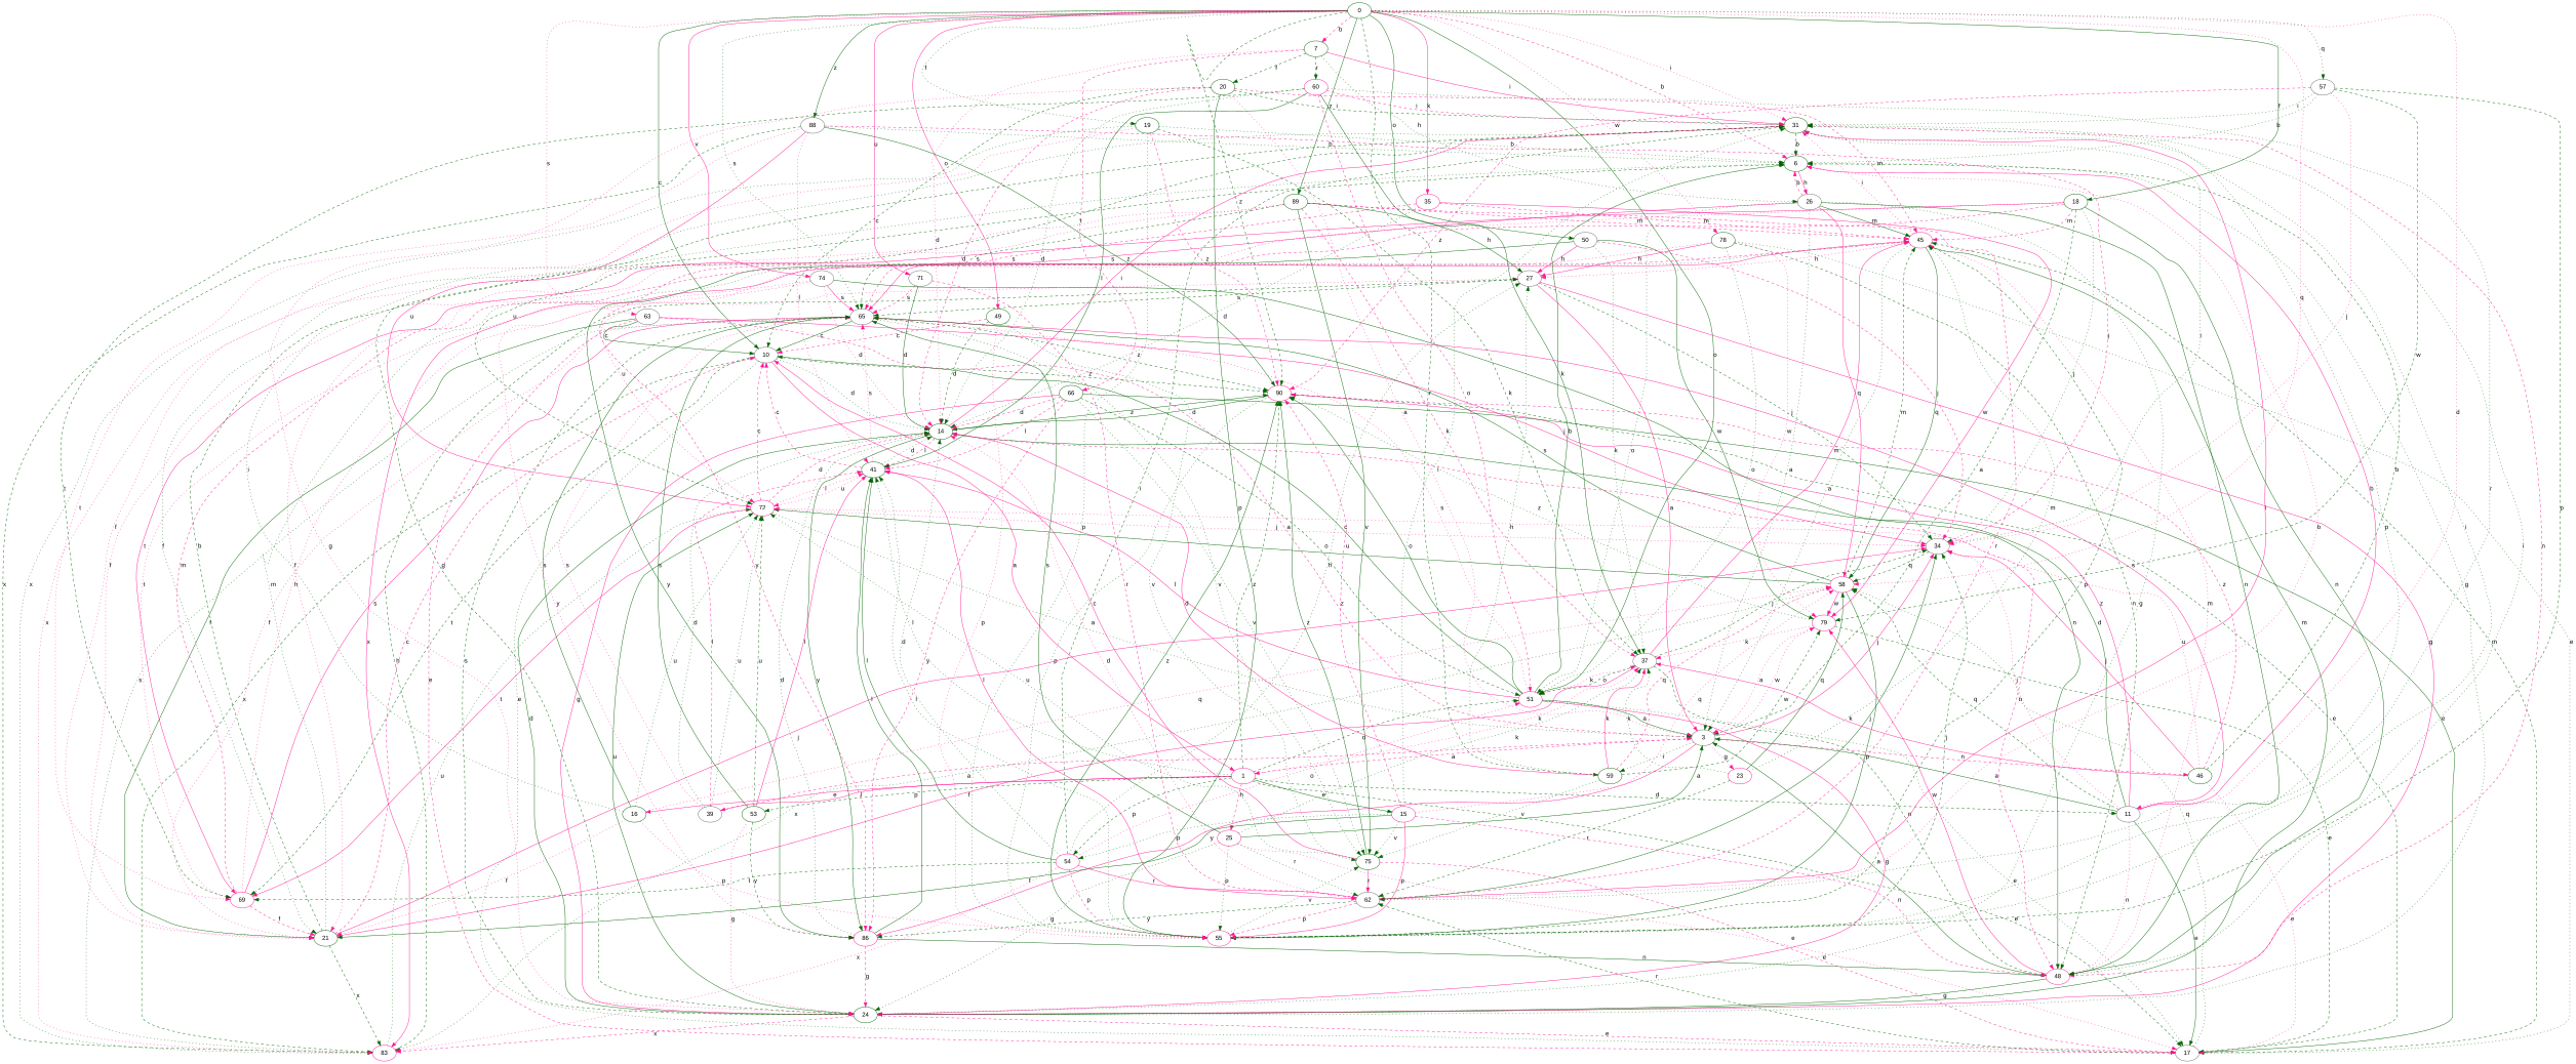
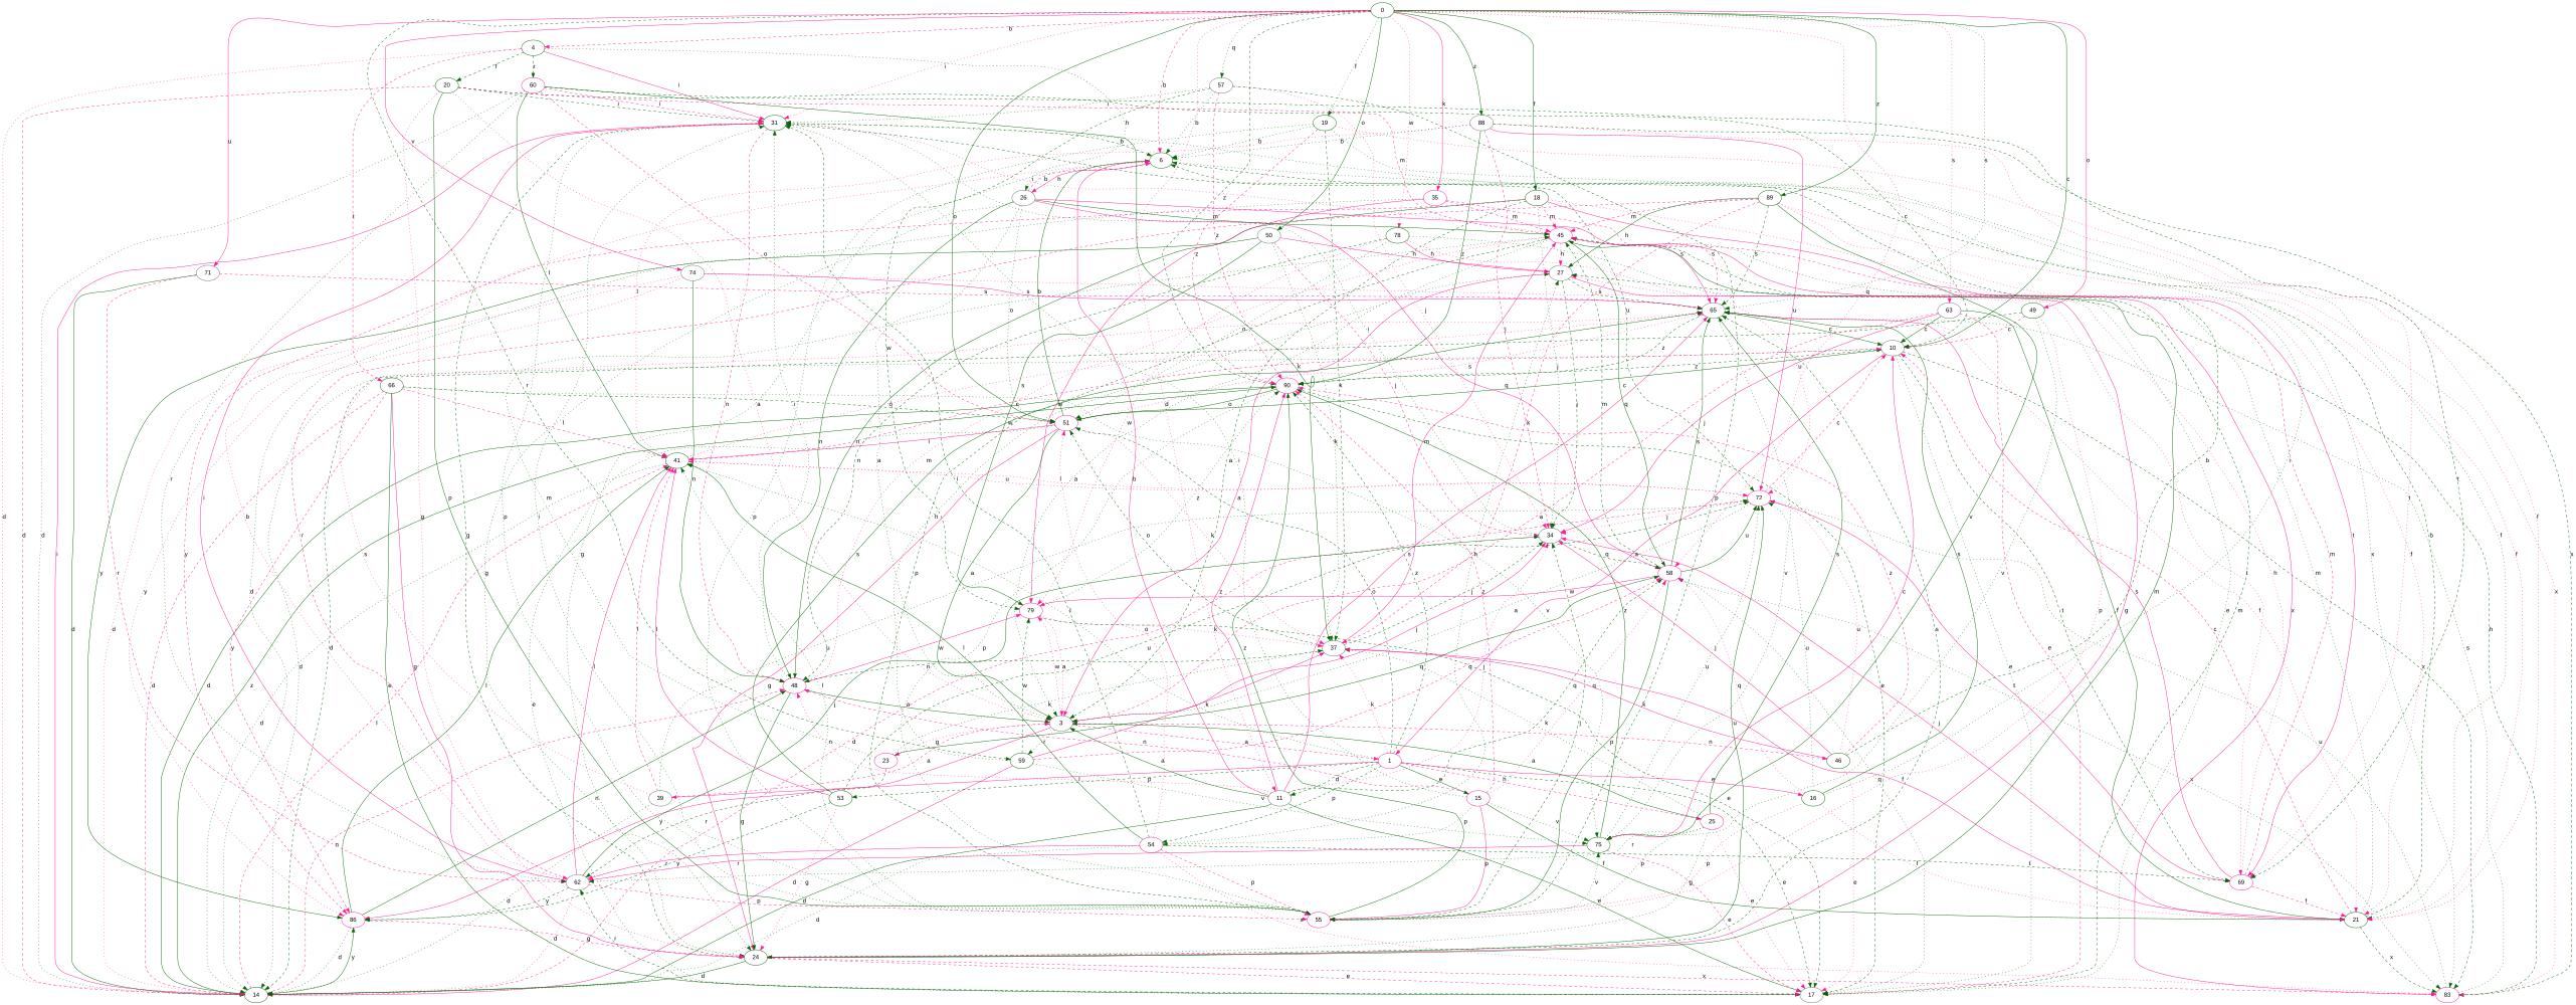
  strict digraph {
    fontname="Liberation Sans"
    node [color=darkgreen fontname="Liberation Sans"]
    edge [color=darkgreen fontname="Liberation Sans" style=dotted]
    0
-   4 [label=7]
+   4
    6
    10 [color=gray40]
    11 [color=gray40]
    18
    19
    31
    35 [color=deeppink]
    49
    50 [color=gray40]
    51 [color=deeppink]
    57 [color=gray40]
    58 [color=deeppink]
    59
    63 [color=gray40]
    65 [color=gray40]
    71 [color=gray40]
    74 [color=gray40]
    78
    88 [color=gray40]
    89
    90 [color=deeppink]
    14
    20
    26 [color=gray40]
    60 [color=deeppink]
    66
    21
    24
    1 [color=deeppink]
    17 [color=gray40]
    69 [color=deeppink]
    83 [color=deeppink]
    3 [color=gray40]
    34 [color=gray40]
    48 [color=deeppink]
    86 [color=deeppink]
    45 [color=deeppink]
    37 [color=gray40]
    55 [color=deeppink]
    72 [color=deeppink]
    79 [color=deeppink]
    75
    27 [color=gray40]
    41
    62 [color=gray40]
    15 [color=deeppink]
    16
    25 [color=deeppink]
    39 [color=gray40]
    53
    54 [color=deeppink]
    23 [color=deeppink]
    46
    0 -> 4 [color=deeppink label=b style=dashed]
    0 -> 6 [color=deeppink label=b style=dashed]
    0 -> 10 [label=c style=solid]
    0 -> 11 [color=deeppink label=d]
    0 -> 18 [label=f style=solid]
    0 -> 19 [label=f]
    0 -> 31 [color=deeppink label=i]
    0 -> 35 [color=deeppink label=k style=solid]
    0 -> 49 [color=deeppink label=o style=solid]
    0 -> 50 [label=o style=solid]
    0 -> 51 [label=o style=solid]
    0 -> 57 [label=q]
    0 -> 58 [color=deeppink label=q]
    0 -> 59 [label=r style=dashed]
    0 -> 63 [color=deeppink label=s]
    0 -> 65 [label=s]
    0 -> 71 [color=deeppink label=u style=solid]
    0 -> 74 [color=deeppink label=v style=solid]
    0 -> 78 [color=deeppink label=w]
    0 -> 88 [label=z style=solid]
    0 -> 89 [label=z style=solid]
    0 -> 90 [label=z style=dashed]
    4 -> 31 [color=deeppink label=i style=solid]
    4 -> 14 [color=deeppink label=d]
    4 -> 20 [label=f style=dashed]
    4 -> 26 [label=h]
    4 -> 60 [label=r style=dashed]
    4 -> 66 [color=deeppink label=t style=dashed]
    6 -> 26 [color=deeppink label=h style=solid]
    6 -> 21 [label=f]
    6 -> 24 [label=g]
    10 -> 90 [label=z style=dashed]
    10 -> 14 [label=d]
    10 -> 1 [color=deeppink label=a style=solid]
    10 -> 17 [label=e]
    10 -> 69 [label=t style=dashed]
    10 -> 83 [label=x style=dashed]
    11 -> 6 [color=deeppink label=b style=solid]
    11 -> 58 [label=q style=dashed]
    11 -> 65 [color=deeppink label=s style=solid]
    11 -> 90 [color=deeppink label=z style=solid]
    11 -> 14 [label=d style=solid]
    11 -> 17 [label=e style=solid]
    11 -> 3 [label=a style=solid]
    11 -> 34 [color=deeppink label=j]
    11 -> 48 [color=deeppink label=n]
    18 -> 21 [color=deeppink label=f]
    18 -> 69 [color=deeppink label=t style=solid]
    18 -> 3 [label=a style=dashed]
    18 -> 34 [label=j]
    18 -> 48 [label=n style=solid]
    18 -> 86 [color=deeppink label=y style=dashed]
    18 -> 45 [color=deeppink label=m style=dashed]
    19 -> 6 [label=b]
    19 -> 90 [color=deeppink label=z style=dashed]
    19 -> 21 [color=deeppink label=f]
    19 -> 83 [label=x]
    19 -> 37 [label=k style=dashed]
    19 -> 55 [label=p]
    31 -> 6 [label=b style=dashed]
    31 -> 24 [label=g style=dashed]
    31 -> 48 [color=deeppink label=n style=dashed]
    31 -> 55 [label=p]
    31 -> 72 [label=u style=dashed]
    35 -> 65 [color=deeppink label=s style=dashed]
    35 -> 14 [label=d]
    35 -> 45 [color=deeppink label=m style=dashed]
    35 -> 79 [color=deeppink label=w style=solid]
    49 -> 10 [color=deeppink label=c style=dashed]
    49 -> 14 [label=d style=dashed]
    49 -> 55 [color=deeppink label=p]
    49 -> 75 [label=v]
    50 -> 34 [color=deeppink label=j style=dashed]
    50 -> 86 [label=y style=solid]
    50 -> 37 [label=k]
    50 -> 79 [label=w style=solid]
    50 -> 27 [color=deeppink label=h style=solid]
    51 -> 6 [label=b style=solid]
    51 -> 10 [label=c style=solid]
    51 -> 65 [color=deeppink label=s]
    51 -> 24 [color=deeppink label=g style=solid]
    51 -> 17 [label=e]
    51 -> 3 [label=a style=solid]
    51 -> 37 [color=deeppink label=k]
    51 -> 41 [color=deeppink label=l style=solid]
    57 -> 6 [label=b]
    57 -> 31 [label=i]
    57 -> 90 [color=deeppink label=z style=dashed]
    57 -> 34 [color=deeppink label=j]
    57 -> 55 [label=p style=dashed]
    57 -> 79 [label=w style=dashed]
    58 -> 65 [label=s style=solid]
    58 -> 83 [label=x]
    58 -> 45 [label=m style=dashed]
    58 -> 55 [label=p style=solid]
    58 -> 72 [label=u style=solid]
    58 -> 79 [color=deeppink label=w style=solid]
    59 -> 58 [color=deeppink label=q style=dashed]
    59 -> 14 [color=deeppink label=d style=solid]
    59 -> 37 [color=deeppink label=k style=solid]
    59 -> 79 [label=w style=dashed]
    59 -> 75 [label=v]
    59 -> 27 [label=h]
    63 -> 10 [label=c style=solid]
    63 -> 21 [label=f style=solid]
    63 -> 17 [color=deeppink label=e style=dashed]
    63 -> 3 [color=deeppink label=a style=dashed]
    63 -> 34 [color=deeppink label=j style=solid]
    65 -> 10 [label=c style=solid]
    65 -> 90 [label=z style=dashed]
    65 -> 21 [color=deeppink label=f]
    65 -> 75 [label=v]
    71 -> 65 [color=deeppink label=s style=dashed]
    71 -> 14 [label=d style=solid]
    71 -> 62 [color=deeppink label=r style=dashed]
    74 -> 65 [color=deeppink label=s style=solid]
    74 -> 14 [color=deeppink label=d]
    74 -> 69 [color=deeppink label=t]
    74 -> 48 [label=n style=solid]
    74 -> 86 [color=deeppink label=y]
    78 -> 51 [label=o]
    78 -> 17 [label=e]
    78 -> 48 [label=n style=dashed]
    78 -> 72 [color=deeppink label=u]
    78 -> 79 [color=deeppink label=w]
    78 -> 27 [color=deeppink label=h style=solid]
    88 -> 6 [label=b]
    88 -> 90 [label=z style=solid]
    88 -> 69 [color=deeppink label=t]
    88 -> 83 [label=x style=dashed]
    88 -> 34 [color=deeppink label=j style=dashed]
    88 -> 72 [color=deeppink label=u style=solid]
    88 -> 41 [color=deeppink label=l]
    89 -> 65 [label=s style=dashed]
    89 -> 21 [color=deeppink label=f]
    89 -> 83 [color=deeppink label=x]
    89 -> 45 [color=deeppink label=m style=dashed]
    89 -> 37 [color=deeppink label=k style=dashed]
    89 -> 75 [label=v style=solid]
    89 -> 27 [label=h style=solid]
    89 -> 62 [color=deeppink label=r style=dashed]
-   51 -> 90 [label=o style=solid]
+   90 -> 51 [label=o style=solid]
    90 -> 14 [label=d style=solid]
    90 -> 17 [label=e style=dashed]
    90 -> 55 [label=p]
    14 -> 31 [color=deeppink label=i style=solid]
    14 -> 90 [label=z style=solid]
    14 -> 48 [color=deeppink label=n style=dashed]
    14 -> 86 [label=y style=solid]
    14 -> 41 [color=deeppink label=l style=dashed]
    20 -> 10 [label=c style=dashed]
    20 -> 31 [label=i style=dashed]
    20 -> 14 [color=deeppink label=d style=dashed]
    20 -> 24 [color=deeppink label=g]
    20 -> 3 [color=deeppink label=a]
    20 -> 45 [color=deeppink label=m style=dashed]
    20 -> 55 [label=p style=solid]
    26 -> 6 [color=deeppink label=b style=dashed]
    26 -> 51 [label=o]
    26 -> 58 [color=deeppink label=q style=solid]
    26 -> 65 [color=deeppink label=s style=solid]
    26 -> 24 [label=g]
    26 -> 3 [label=a]
    26 -> 48 [label=n style=solid]
    26 -> 45 [label=m style=solid]
    60 -> 31 [color=deeppink label=i style=dashed]
    60 -> 51 [color=deeppink label=o style=dashed]
    60 -> 14 [label=d]
    60 -> 69 [label=t style=dashed]
    60 -> 37 [label=k style=solid]
    60 -> 41 [label=l style=solid]
    60 -> 62 [label=r]
    66 -> 51 [label=o style=dashed]
    66 -> 14 [color=deeppink label=d style=dashed]
    66 -> 24 [color=deeppink label=g style=solid]
    66 -> 17 [label=e style=solid]
    66 -> 86 [color=deeppink label=y style=dashed]
    66 -> 75 [label=v]
    66 -> 41 [color=deeppink label=l style=dashed]
    21 -> 6 [label=b style=dashed]
    21 -> 10 [color=deeppink label=c style=dashed]
    21 -> 83 [label=x style=dashed]
    21 -> 34 [color=deeppink label=j style=solid]
    21 -> 45 [label=m]
    24 -> 65 [label=s style=dashed]
    24 -> 14 [label=d style=solid]
    24 -> 17 [color=deeppink label=e style=dashed]
    24 -> 83 [color=deeppink label=x style=dashed]
    24 -> 45 [label=m style=solid]
    24 -> 72 [label=u style=solid]
    1 -> 11 [label=d style=dashed]
    1 -> 51 [label=o style=dashed]
    1 -> 90 [label=z style=dashed]
    1 -> 17 [label=e style=dashed]
    1 -> 37 [color=deeppink label=k]
    1 -> 41 [label=l]
    1 -> 15 [label=e style=solid]
    1 -> 16 [color=deeppink label=e style=solid]
    1 -> 25 [color=deeppink label=h style=dashed]
    1 -> 39 [color=deeppink label=l style=solid]
    1 -> 53 [label=p style=dashed]
    1 -> 54 [label=p style=dashed]
    17 -> 58 [label=q]
    17 -> 45 [label=m style=dashed]
    17 -> 62 [label=r style=dashed]
    69 -> 65 [color=deeppink label=s style=solid]
    69 -> 21 [color=deeppink label=f style=dashed]
    69 -> 45 [color=deeppink label=m style=dashed]
    69 -> 27 [color=deeppink label=h]
    83 -> 65 [label=s]
    83 -> 72 [label=u]
    83 -> 27 [label=h style=dashed]
    3 -> 59 [label=r]
    3 -> 1 [color=deeppink label=a style=dashed]
    3 -> 34 [color=deeppink label=j style=solid]
    3 -> 86 [color=deeppink label=y style=solid]
    3 -> 79 [color=deeppink label=w]
    3 -> 23 [color=deeppink label=g]
    3 -> 46 [color=deeppink label=n style=dashed]
    34 -> 31 [label=i]
    34 -> 58 [label=q style=dashed]
    48 -> 31 [label=i]
    48 -> 24 [label=g style=solid]
    48 -> 3 [label=a style=solid]
    48 -> 45 [color=deeppink label=m]
    48 -> 79 [color=deeppink label=w style=solid]
    86 -> 14 [label=d]
    86 -> 24 [color=deeppink label=g style=dashed]
    86 -> 48 [label=n style=solid]
    86 -> 41 [label=l style=solid]
    45 -> 31 [color=deeppink label=i]
    45 -> 58 [label=q style=solid]
    45 -> 83 [color=deeppink label=x style=solid]
    45 -> 3 [label=a]
    45 -> 55 [label=p style=dashed]
    45 -> 27 [color=deeppink label=h]
    37 -> 51 [label=o style=dashed]
    37 -> 21 [color=deeppink label=f style=solid]
    37 -> 34 [label=j style=dashed]
    37 -> 48 [label=n style=dashed]
    37 -> 45 [color=deeppink label=m style=solid]
    55 -> 31 [label=i]
    55 -> 90 [label=z style=solid]
    55 -> 34 [label=j style=dashed]
    55 -> 75 [label=v]
    55 -> 41 [label=l]
    72 -> 10 [color=deeppink label=c style=dashed]
    72 -> 14 [color=deeppink label=d style=dashed]
    72 -> 69 [color=deeppink label=t style=solid]
    72 -> 3 [label=a]
    72 -> 34 [color=deeppink label=j]
    72 -> 41 [color=deeppink label=l]
    79 -> 90 [label=z]
    79 -> 17 [label=e style=dashed]
    79 -> 3 [color=deeppink label=a]
    79 -> 37 [color=deeppink label=k]
    75 -> 10 [color=deeppink label=c style=solid]
    75 -> 90 [label=z style=solid]
    75 -> 17 [color=deeppink label=e style=dashed]
    75 -> 72 [label=u]
    75 -> 62 [color=deeppink label=r style=solid]
    27 -> 65 [label=s style=dashed]
    27 -> 24 [color=deeppink label=g style=solid]
    27 -> 3 [color=deeppink label=a style=solid]
    27 -> 34 [label=j style=dashed]
    41 -> 10 [color=deeppink label=c style=dashed]
    41 -> 65 [color=deeppink label=s]
    41 -> 14 [label=d]
    41 -> 72 [color=deeppink label=u]
    62 -> 6 [color=deeppink label=b]
    62 -> 31 [color=deeppink label=i style=solid]
    62 -> 14 [color=deeppink label=d]
    62 -> 34 [label=j style=solid]
    62 -> 86 [label=y style=dashed]
    62 -> 55 [color=deeppink label=p style=dashed]
    62 -> 41 [color=deeppink label=l style=solid]
    15 -> 31 [label=i]
    15 -> 58 [color=deeppink label=q]
    15 -> 90 [color=deeppink label=z style=dashed]
    15 -> 21 [label=f style=solid]
    15 -> 48 [color=deeppink label=n style=dashed]
    15 -> 55 [color=deeppink label=p style=solid]
    15 -> 75 [label=v]
    15 -> 54 [label=p]
    16 -> 31 [label=i]
    16 -> 58 [color=deeppink label=q]
    16 -> 65 [label=s style=solid]
    16 -> 21 [color=deeppink label=f]
    16 -> 55 [color=deeppink label=p]
    16 -> 72 [label=u]
    25 -> 65 [label=s style=solid]
    25 -> 24 [label=g]
    25 -> 17 [color=deeppink label=e]
    25 -> 3 [label=a style=solid]
    25 -> 37 [label=k]
    25 -> 55 [label=p]
    25 -> 62 [label=r]
    39 -> 65 [color=deeppink label=s]
    39 -> 14 [label=d]
    39 -> 3 [color=deeppink label=a style=dashed]
    39 -> 72 [label=u]
    39 -> 41 [color=deeppink label=l style=dashed]
    53 -> 65 [label=s style=solid]
    53 -> 24 [color=deeppink label=g]
    53 -> 86 [label=y style=dashed]
    53 -> 72 [label=u style=dashed]
    53 -> 41 [color=deeppink label=l style=solid]
    54 -> 31 [label=i style=dashed]
    54 -> 51 [color=deeppink label=o]
    54 -> 14 [label=d]
    54 -> 69 [label=t style=dashed]
    54 -> 83 [color=deeppink label=x]
    54 -> 55 [color=deeppink label=p style=dashed]
    54 -> 27 [label=h]
    54 -> 41 [label=l style=solid]
    54 -> 62 [color=deeppink label=r style=solid]
    23 -> 58 [label=q style=solid]
    23 -> 45 [label=m]
    23 -> 37 [label=k]
    23 -> 62 [label=r style=dashed]
    46 -> 6 [label=b style=dashed]
    46 -> 90 [color=deeppink label=z style=dashed]
    46 -> 17 [color=deeppink label=e]
    46 -> 34 [color=deeppink label=j style=solid]
    46 -> 37 [color=deeppink label=k style=solid]
    46 -> 72 [color=deeppink label=u]
  }
